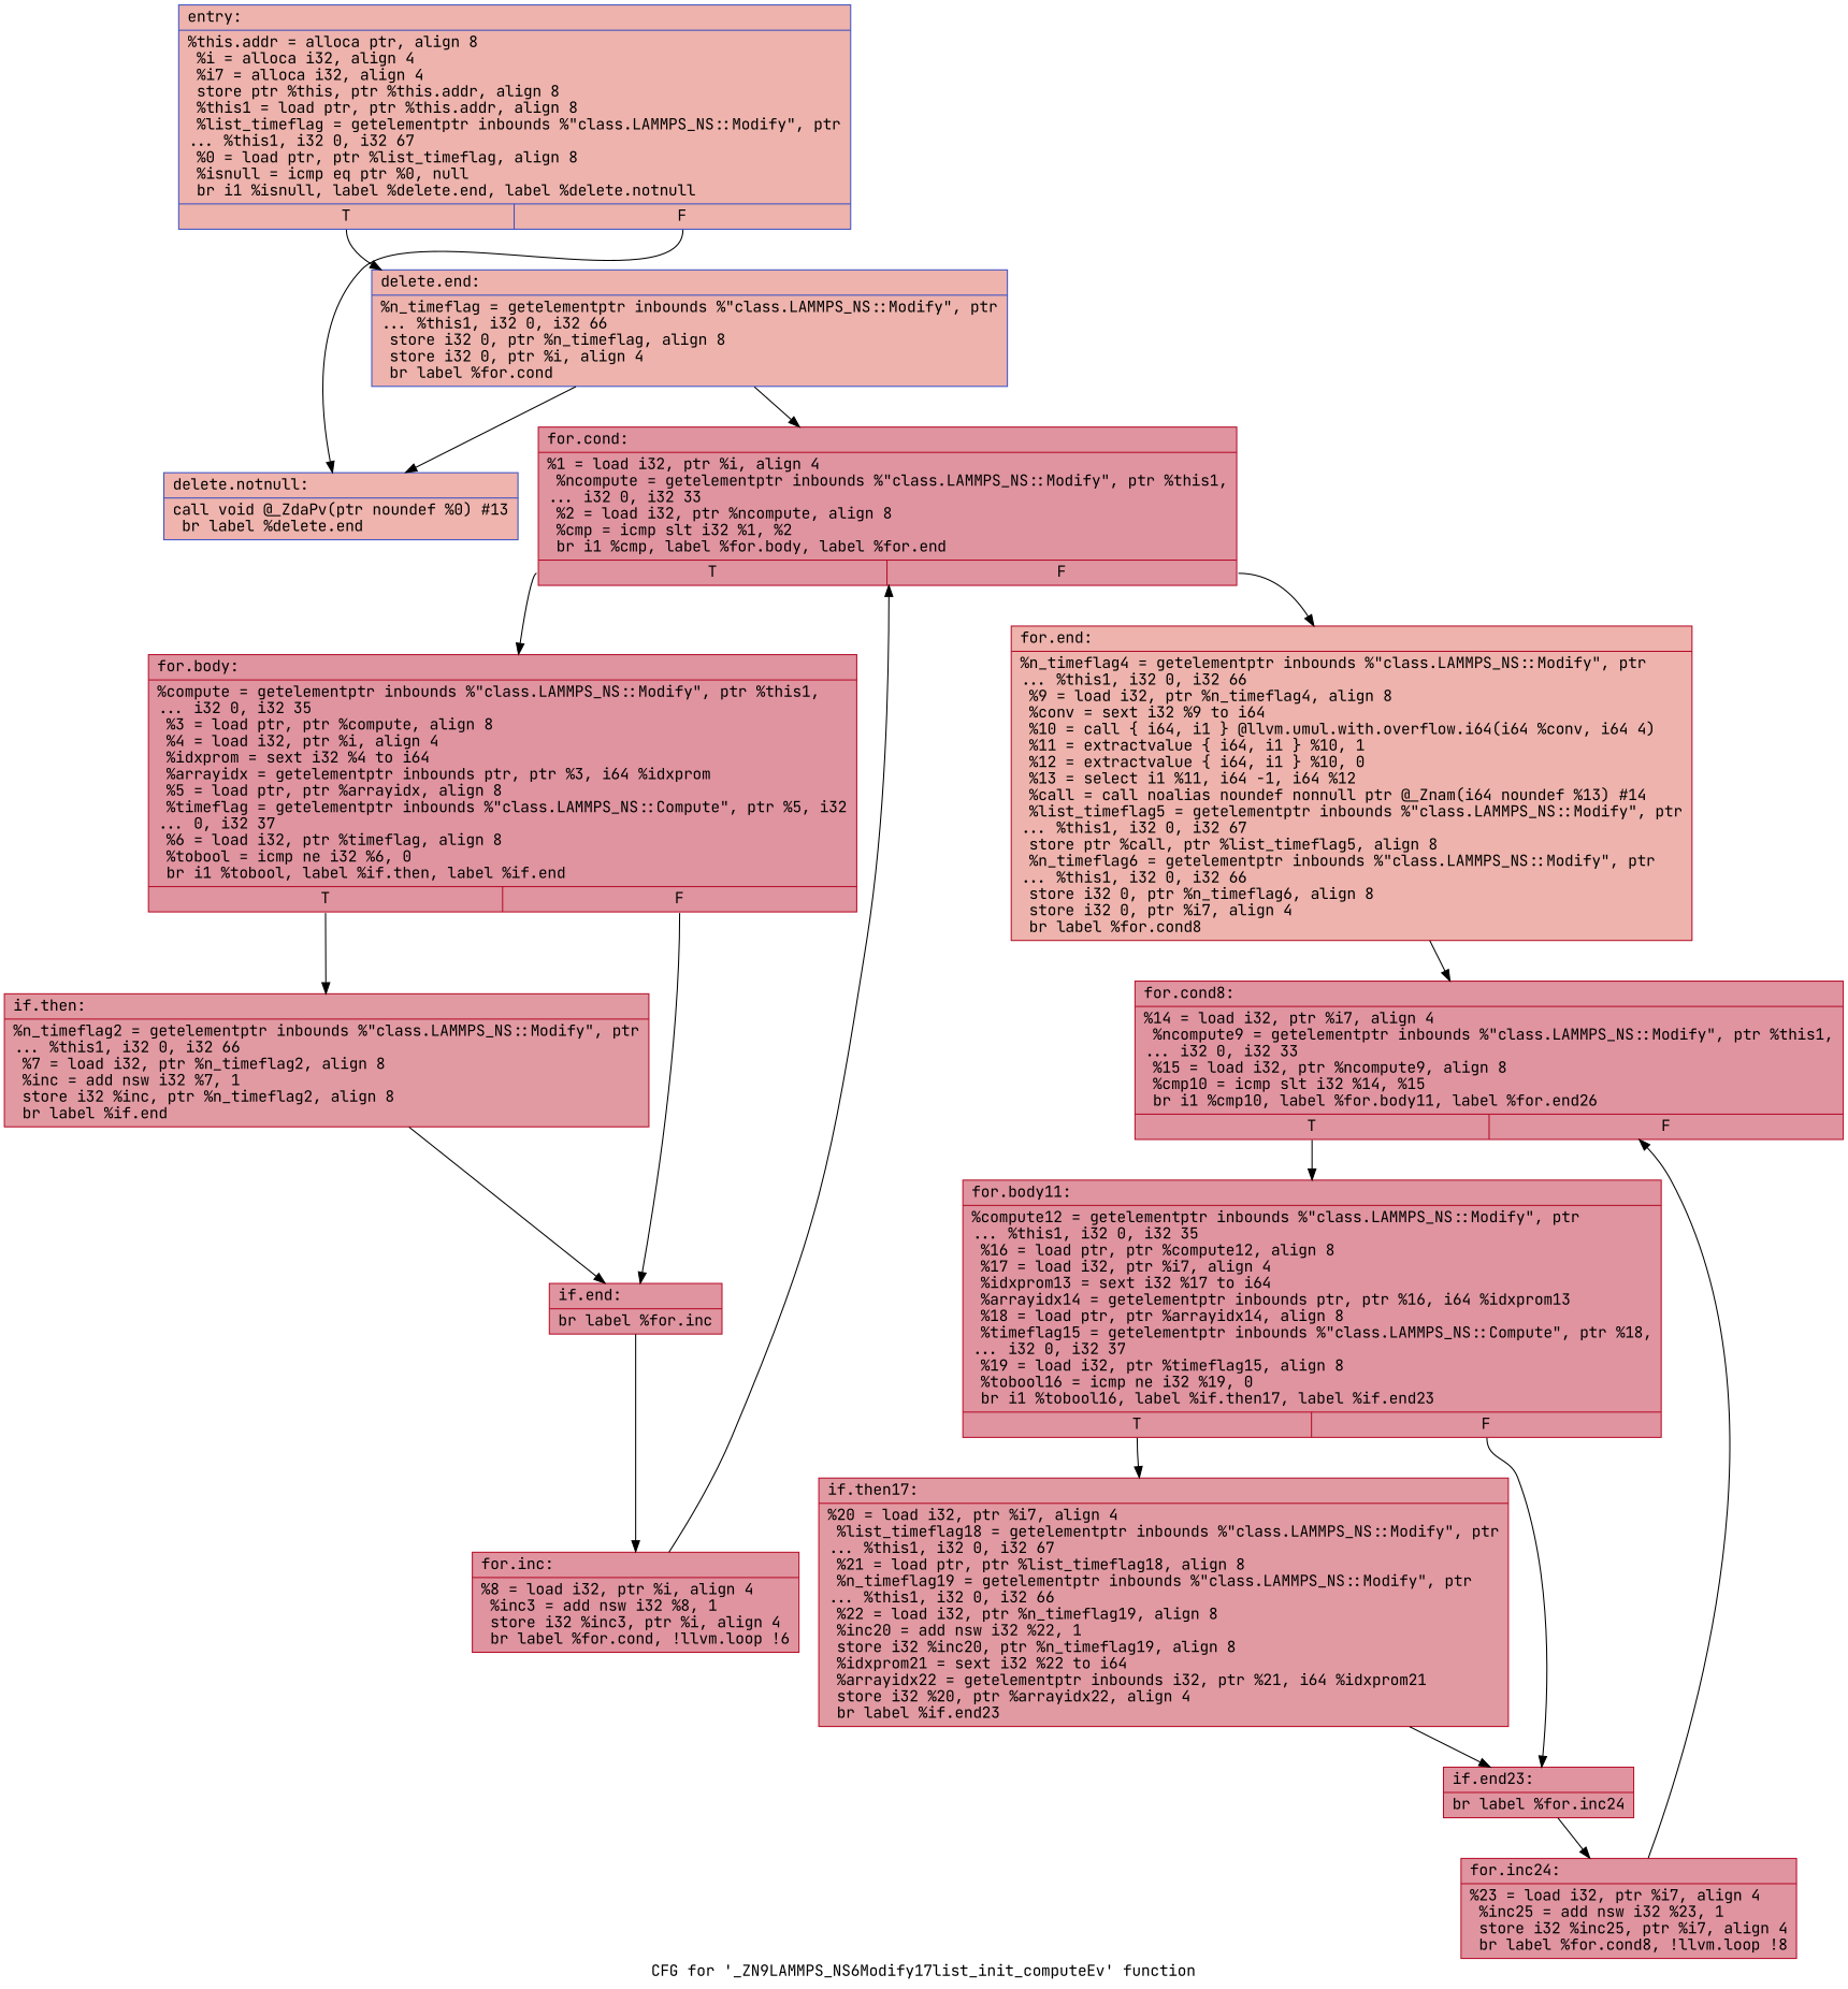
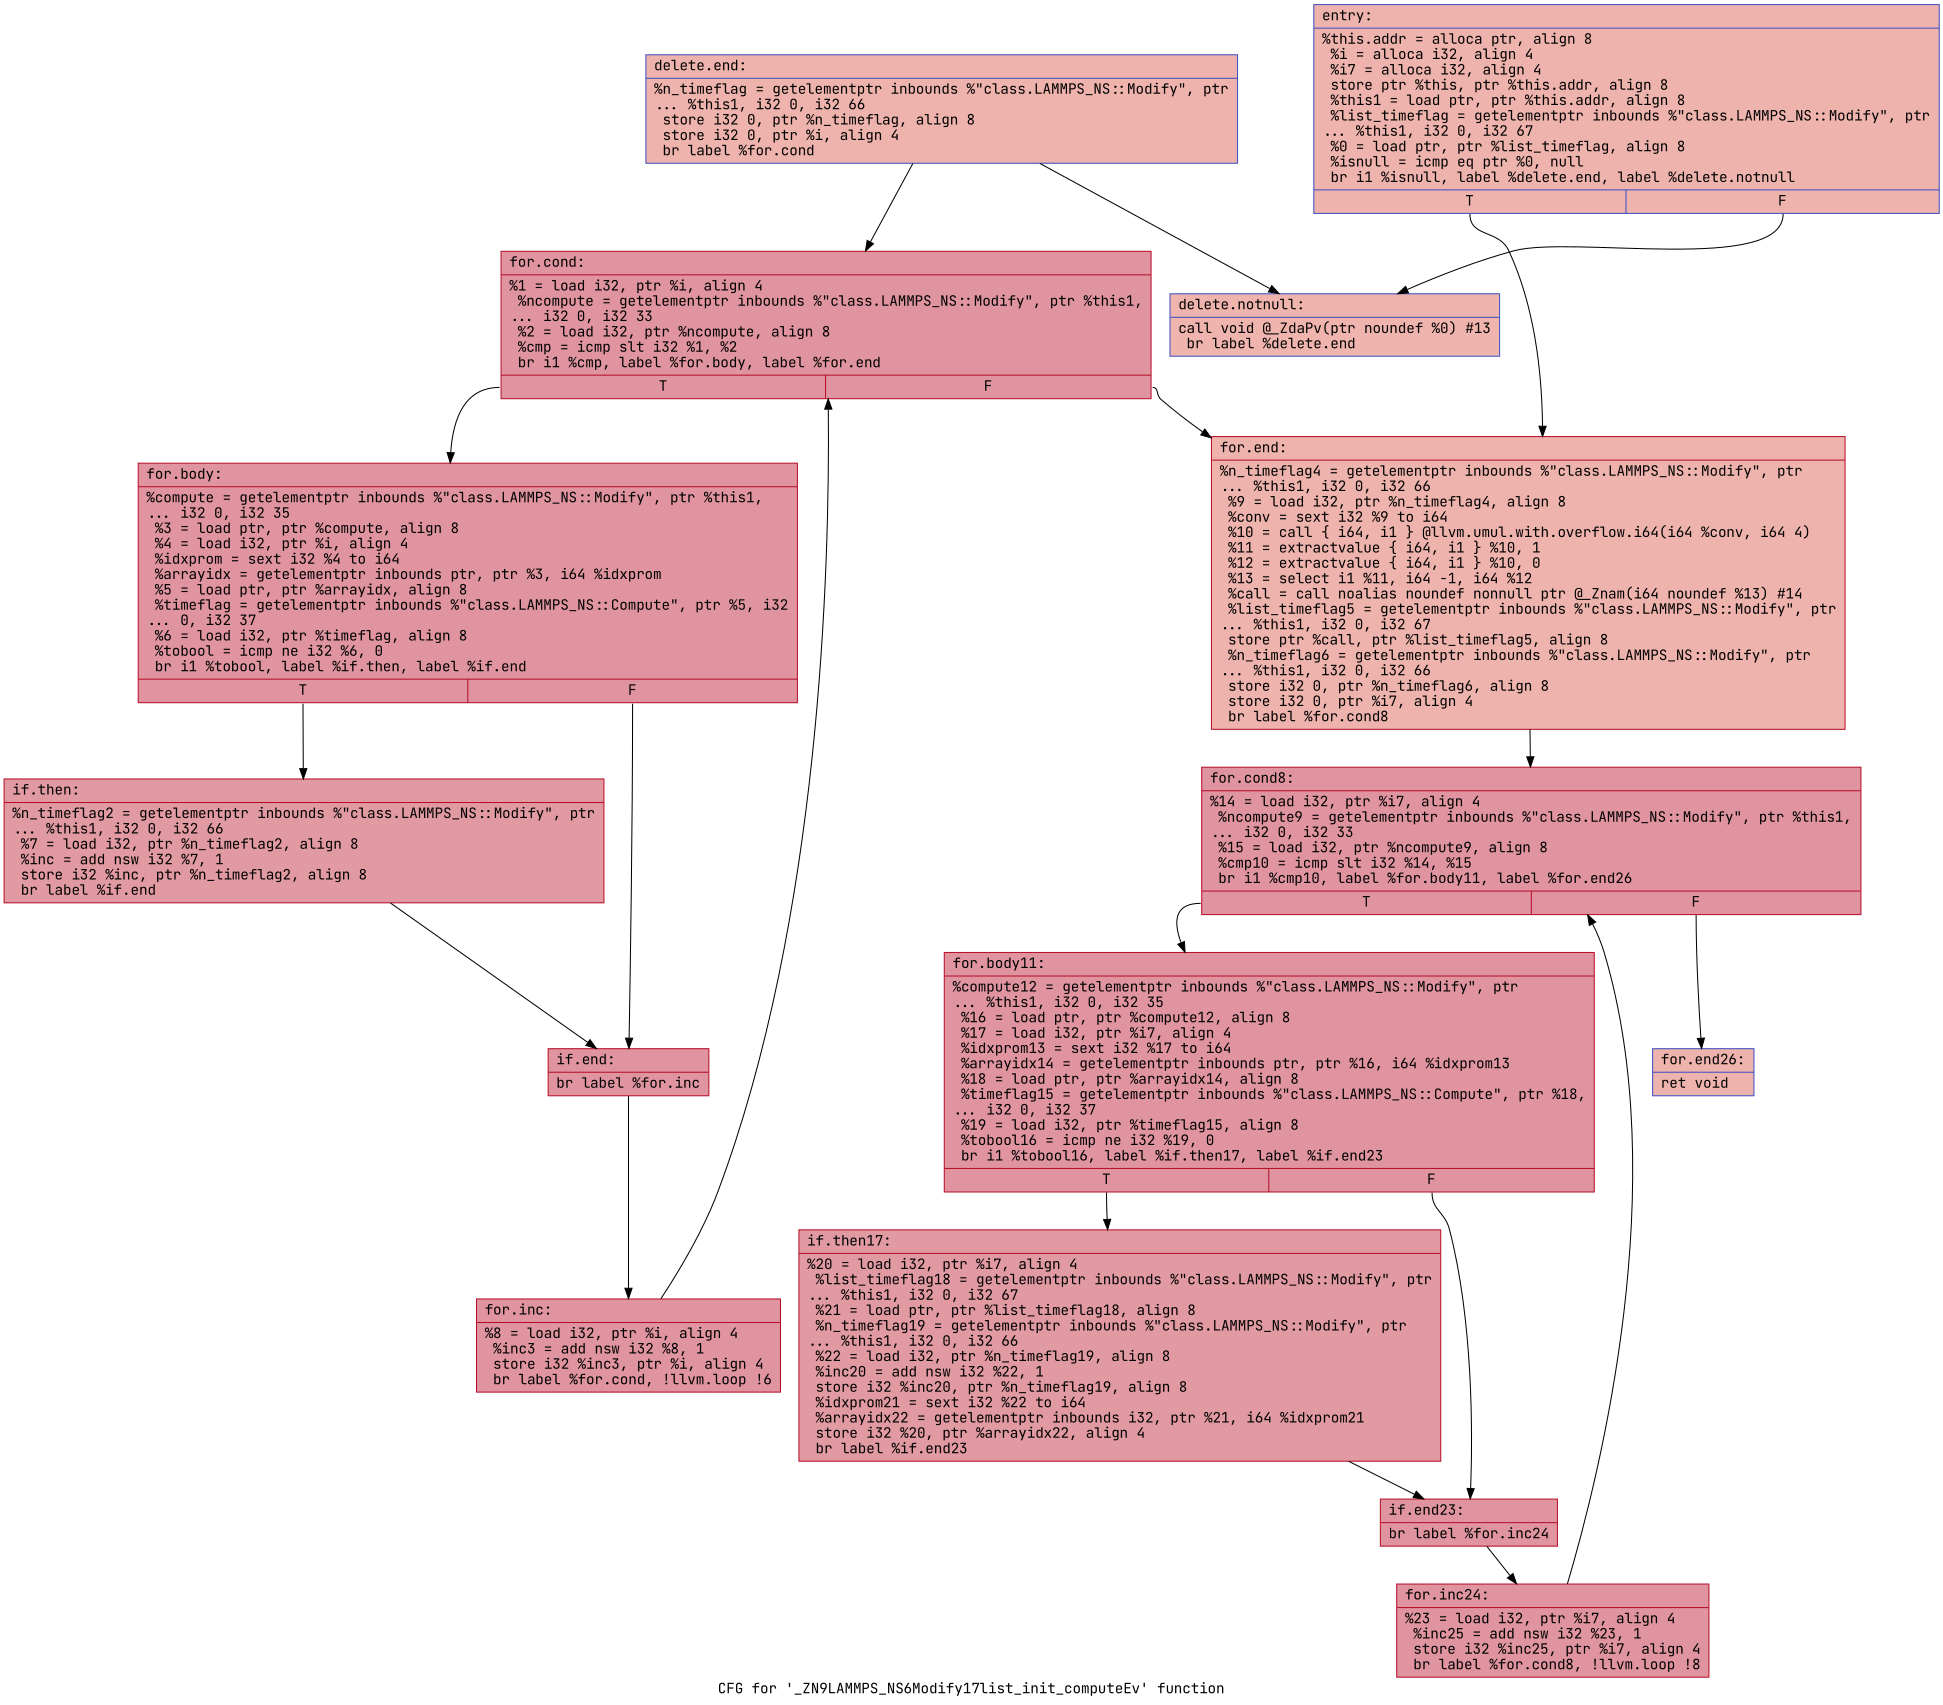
  digraph {
    fontname="JetBrains Mono"
    label="CFG for '_ZN9LAMMPS_NS6Modify17list_init_computeEv' function"
    node [color="#b70d28ff" fillcolor="#b70d2870" fontname="JetBrains Mono" shape=record style=filled]
    edge [fontname="JetBrains Mono"]
    n1 [color="#3d50c3ff" fillcolor="#d6524470" label="{entry:\l|  %this.addr = alloca ptr, align 8\l  %i = alloca i32, align 4\l  %i7 = alloca i32, align 4\l  store ptr %this, ptr %this.addr, align 8\l  %this1 = load ptr, ptr %this.addr, align 8\l  %list_timeflag = getelementptr inbounds %\"class.LAMMPS_NS::Modify\", ptr\l... %this1, i32 0, i32 67\l  %0 = load ptr, ptr %list_timeflag, align 8\l  %isnull = icmp eq ptr %0, null\l  br i1 %isnull, label %delete.end, label %delete.notnull\l|{<s0>T|<s1>F}}"]
    n2 [color="#3d50c3ff" fillcolor="#d6524470" label="{delete.end:\l|  %n_timeflag = getelementptr inbounds %\"class.LAMMPS_NS::Modify\", ptr\l... %this1, i32 0, i32 66\l  store i32 0, ptr %n_timeflag, align 8\l  store i32 0, ptr %i, align 4\l  br label %for.cond\l}"]
    n3 [color="#3d50c3ff" fillcolor="#d8564670" label="{delete.notnull:\l|  call void @_ZdaPv(ptr noundef %0) #13\l  br label %delete.end\l}"]
    n4 [label="{for.cond:\l|  %1 = load i32, ptr %i, align 4\l  %ncompute = getelementptr inbounds %\"class.LAMMPS_NS::Modify\", ptr %this1,\l... i32 0, i32 33\l  %2 = load i32, ptr %ncompute, align 8\l  %cmp = icmp slt i32 %1, %2\l  br i1 %cmp, label %for.body, label %for.end\l|{<s0>T|<s1>F}}"]
    n5 [label="{for.body:\l|  %compute = getelementptr inbounds %\"class.LAMMPS_NS::Modify\", ptr %this1,\l... i32 0, i32 35\l  %3 = load ptr, ptr %compute, align 8\l  %4 = load i32, ptr %i, align 4\l  %idxprom = sext i32 %4 to i64\l  %arrayidx = getelementptr inbounds ptr, ptr %3, i64 %idxprom\l  %5 = load ptr, ptr %arrayidx, align 8\l  %timeflag = getelementptr inbounds %\"class.LAMMPS_NS::Compute\", ptr %5, i32\l... 0, i32 37\l  %6 = load i32, ptr %timeflag, align 8\l  %tobool = icmp ne i32 %6, 0\l  br i1 %tobool, label %if.then, label %if.end\l|{<s0>T|<s1>F}}"]
    n6 [fillcolor="#d6524470" label="{for.end:\l|  %n_timeflag4 = getelementptr inbounds %\"class.LAMMPS_NS::Modify\", ptr\l... %this1, i32 0, i32 66\l  %9 = load i32, ptr %n_timeflag4, align 8\l  %conv = sext i32 %9 to i64\l  %10 = call \{ i64, i1 \} @llvm.umul.with.overflow.i64(i64 %conv, i64 4)\l  %11 = extractvalue \{ i64, i1 \} %10, 1\l  %12 = extractvalue \{ i64, i1 \} %10, 0\l  %13 = select i1 %11, i64 -1, i64 %12\l  %call = call noalias noundef nonnull ptr @_Znam(i64 noundef %13) #14\l  %list_timeflag5 = getelementptr inbounds %\"class.LAMMPS_NS::Modify\", ptr\l... %this1, i32 0, i32 67\l  store ptr %call, ptr %list_timeflag5, align 8\l  %n_timeflag6 = getelementptr inbounds %\"class.LAMMPS_NS::Modify\", ptr\l... %this1, i32 0, i32 66\l  store i32 0, ptr %n_timeflag6, align 8\l  store i32 0, ptr %i7, align 4\l  br label %for.cond8\l}"]
    n7 [fillcolor="#bb1b2c70" label="{if.then:\l|  %n_timeflag2 = getelementptr inbounds %\"class.LAMMPS_NS::Modify\", ptr\l... %this1, i32 0, i32 66\l  %7 = load i32, ptr %n_timeflag2, align 8\l  %inc = add nsw i32 %7, 1\l  store i32 %inc, ptr %n_timeflag2, align 8\l  br label %if.end\l}"]
    n8 [label="{if.end:\l|  br label %for.inc\l}"]
    n9 [label="{for.cond8:\l|  %14 = load i32, ptr %i7, align 4\l  %ncompute9 = getelementptr inbounds %\"class.LAMMPS_NS::Modify\", ptr %this1,\l... i32 0, i32 33\l  %15 = load i32, ptr %ncompute9, align 8\l  %cmp10 = icmp slt i32 %14, %15\l  br i1 %cmp10, label %for.body11, label %for.end26\l|{<s0>T|<s1>F}}"]
    n10 [label="{for.inc:\l|  %8 = load i32, ptr %i, align 4\l  %inc3 = add nsw i32 %8, 1\l  store i32 %inc3, ptr %i, align 4\l  br label %for.cond, !llvm.loop !6\l}"]
    n11 [label="{for.body11:\l|  %compute12 = getelementptr inbounds %\"class.LAMMPS_NS::Modify\", ptr\l... %this1, i32 0, i32 35\l  %16 = load ptr, ptr %compute12, align 8\l  %17 = load i32, ptr %i7, align 4\l  %idxprom13 = sext i32 %17 to i64\l  %arrayidx14 = getelementptr inbounds ptr, ptr %16, i64 %idxprom13\l  %18 = load ptr, ptr %arrayidx14, align 8\l  %timeflag15 = getelementptr inbounds %\"class.LAMMPS_NS::Compute\", ptr %18,\l... i32 0, i32 37\l  %19 = load i32, ptr %timeflag15, align 8\l  %tobool16 = icmp ne i32 %19, 0\l  br i1 %tobool16, label %if.then17, label %if.end23\l|{<s0>T|<s1>F}}"]
+   n12 [color="#3d50c3ff" fillcolor="#d6524470" label="{for.end26:\l|  ret void\l}"]
    n13 [fillcolor="#bb1b2c70" label="{if.then17:\l|  %20 = load i32, ptr %i7, align 4\l  %list_timeflag18 = getelementptr inbounds %\"class.LAMMPS_NS::Modify\", ptr\l... %this1, i32 0, i32 67\l  %21 = load ptr, ptr %list_timeflag18, align 8\l  %n_timeflag19 = getelementptr inbounds %\"class.LAMMPS_NS::Modify\", ptr\l... %this1, i32 0, i32 66\l  %22 = load i32, ptr %n_timeflag19, align 8\l  %inc20 = add nsw i32 %22, 1\l  store i32 %inc20, ptr %n_timeflag19, align 8\l  %idxprom21 = sext i32 %22 to i64\l  %arrayidx22 = getelementptr inbounds i32, ptr %21, i64 %idxprom21\l  store i32 %20, ptr %arrayidx22, align 4\l  br label %if.end23\l}"]
    n14 [label="{if.end23:\l|  br label %for.inc24\l}"]
    n15 [label="{for.inc24:\l|  %23 = load i32, ptr %i7, align 4\l  %inc25 = add nsw i32 %23, 1\l  store i32 %inc25, ptr %i7, align 4\l  br label %for.cond8, !llvm.loop !8\l}"]
-   n1 -> n2 [tailport=s0]
+   n1 -> n6 [tailport=s0]
    n1 -> n3 [tailport=s1]
    n2 -> n3
    n2 -> n4
    n4 -> n5 [tailport=s0]
    n4 -> n6 [tailport=s1]
    n5 -> n7 [tailport=s0]
    n5 -> n8 [tailport=s1]
    n6 -> n9
    n7 -> n8
    n8 -> n10
    n9 -> n11 [tailport=s0]
+   n9 -> n12 [tailport=s1]
    n10 -> n4
    n11 -> n13 [tailport=s0]
    n11 -> n14 [tailport=s1]
    n13 -> n14
    n14 -> n15
    n15 -> n9
  }
